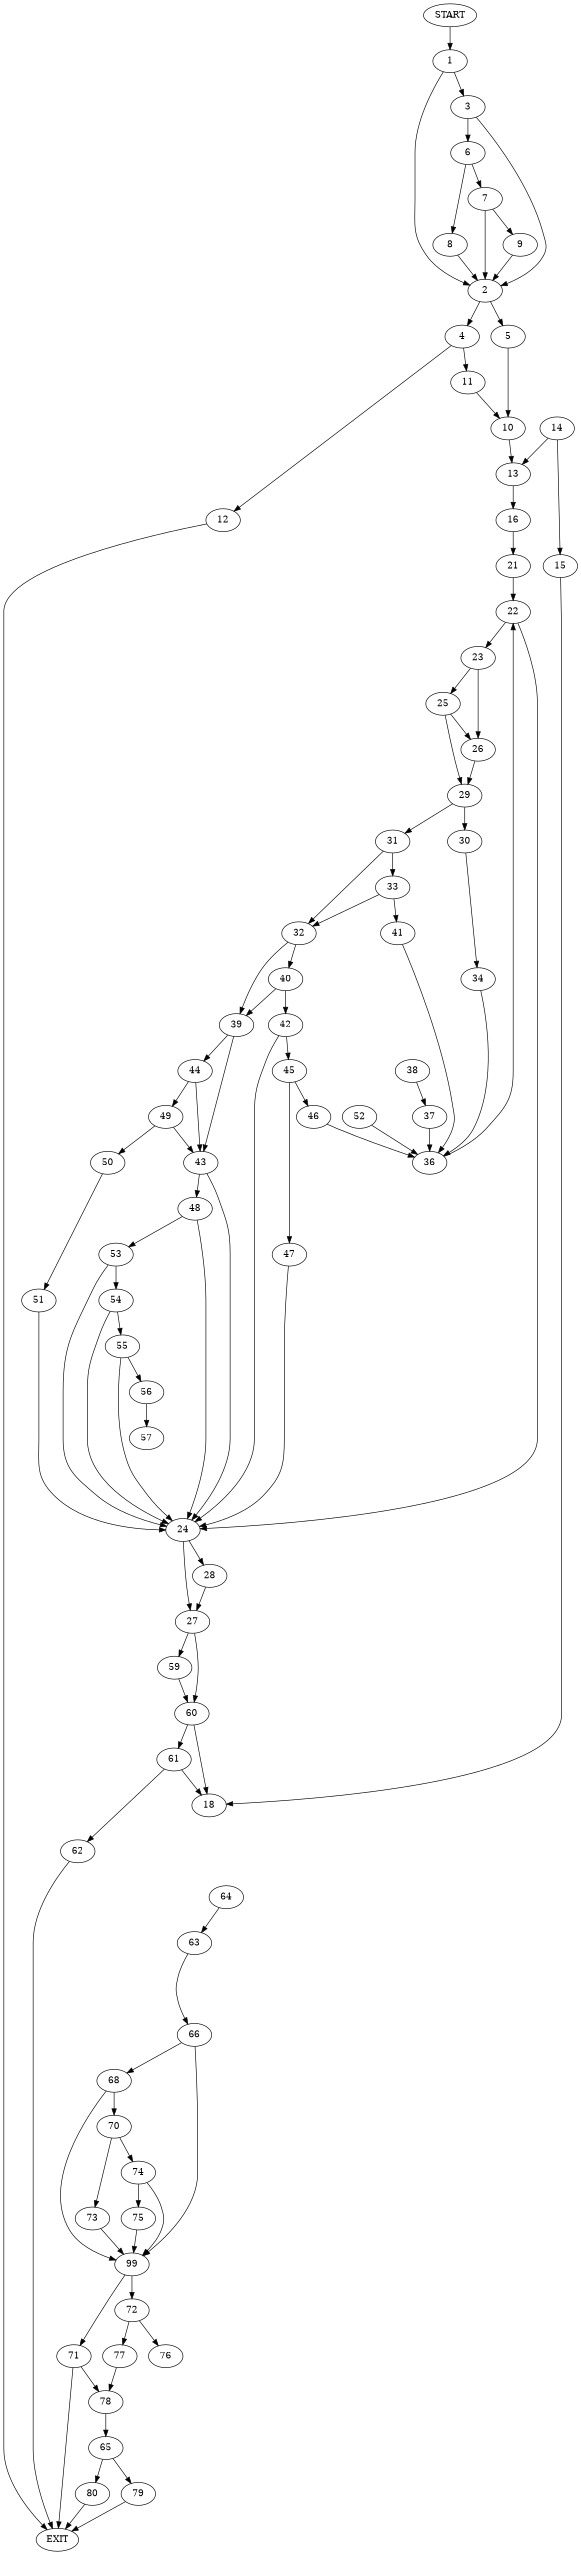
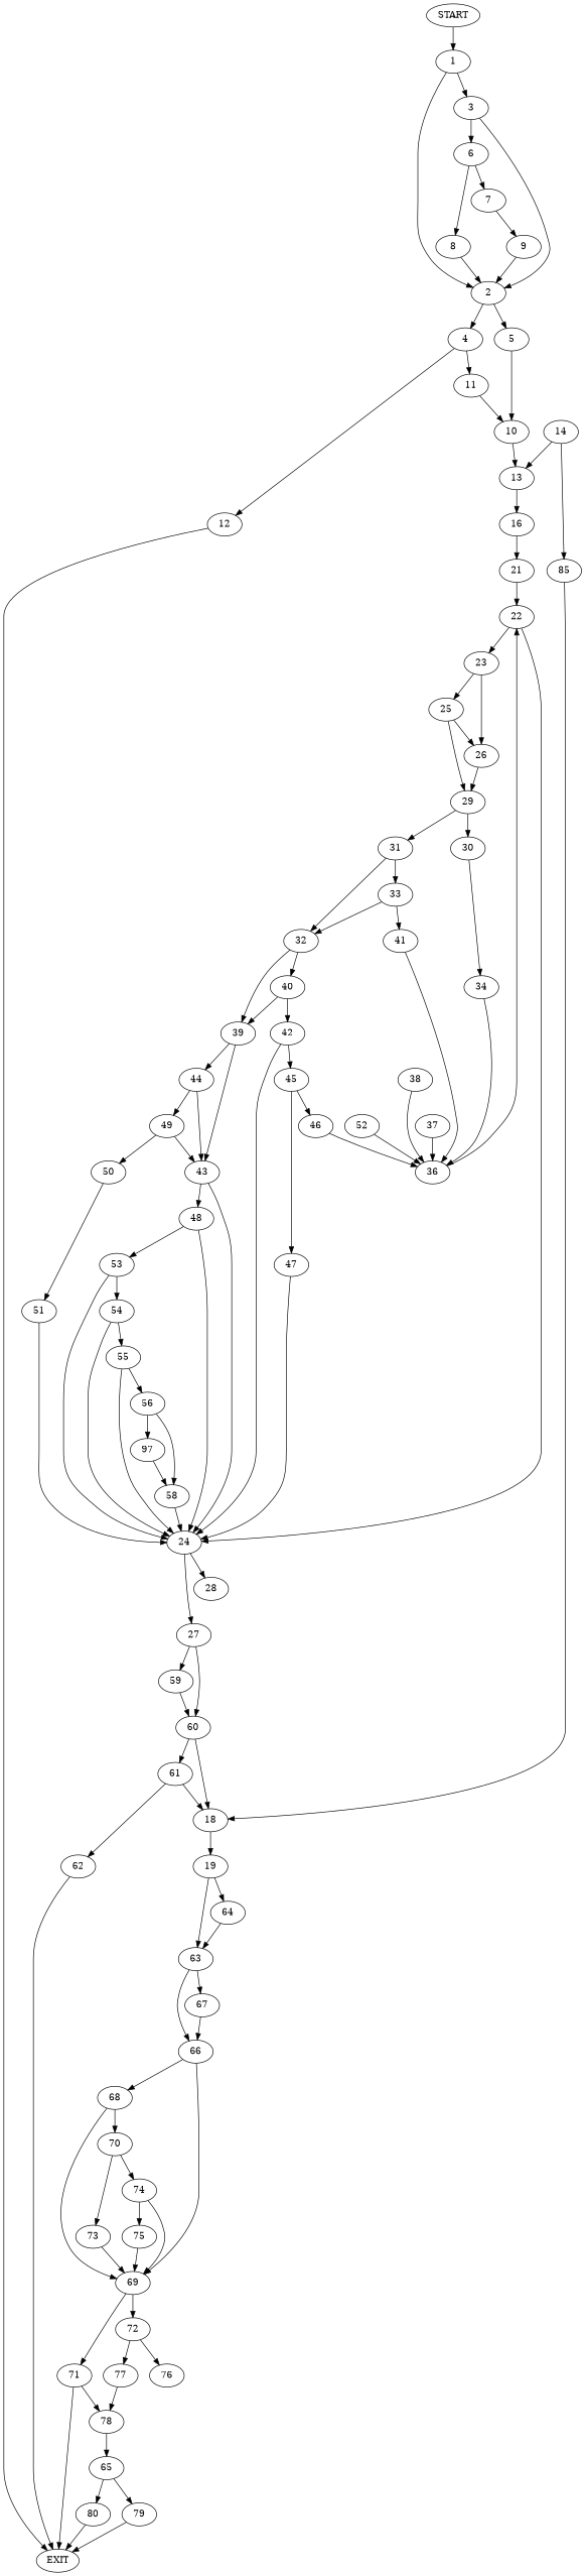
  digraph {
    n1 [label=START]
    1
    2
    3
    n5 [label=EXIT]
    4
    5
    6
    11
    12
    10
    7
    8
    13
    9
    16
    14
-   15
+   15 [label=85]
    21
    18
+   19
    22
    63
    64
    66
+   67
    65
    79
    80
    23
    24
    25
    26
    27
    28
    29
    59
    60
    30
    31
    61
    34
    32
    33
    36
    39
    40
    41
    43
    44
    42
    37
    38
    48
    49
    45
    46
    47
    53
    50
    54
    51
    52
    55
    56
-   57
+   57 [label=97]
+   58
    62
    68
-   69 [label=99]
+   69
    70
    71
    72
    73
    74
    78
    76
    77
    75
    n1 -> 1
    1 -> 2
    1 -> 3
    2 -> 4
    2 -> 5
    3 -> 2
    3 -> 6
    4 -> 11
    4 -> 12
    5 -> 10
    6 -> 7
    6 -> 8
    11 -> 10
    12 -> n5
    10 -> 13
-   7 -> 2
    7 -> 9
    8 -> 2
    13 -> 16
    9 -> 2
    16 -> 21
    14 -> 13
    14 -> 15
    15 -> 18
    21 -> 22
+   18 -> 19
+   19 -> 63
+   19 -> 64
    22 -> 23
    22 -> 24
    63 -> 66
+   63 -> 67
    64 -> 63
    66 -> 68
    66 -> 69
+   67 -> 66
    65 -> 79
    65 -> 80
    79 -> n5
    80 -> n5
    23 -> 25
    23 -> 26
    24 -> 27
    24 -> 28
    25 -> 26
    25 -> 29
    26 -> 29
    27 -> 59
    27 -> 60
-   28 -> 27
    29 -> 30
    29 -> 31
    59 -> 60
    60 -> 18
    60 -> 61
    30 -> 34
    31 -> 32
    31 -> 33
    61 -> 18
    61 -> 62
    34 -> 36
    32 -> 39
    32 -> 40
    33 -> 32
    33 -> 41
    36 -> 22
    39 -> 43
    39 -> 44
    40 -> 39
    40 -> 42
    41 -> 36
    43 -> 24
    43 -> 48
    44 -> 43
    44 -> 49
    42 -> 24
    42 -> 45
    37 -> 36
-   38 -> 37
+   38 -> 36
    48 -> 24
    48 -> 53
    49 -> 43
    49 -> 50
    45 -> 46
    45 -> 47
    46 -> 36
    47 -> 24
    53 -> 24
    53 -> 54
    50 -> 51
    54 -> 24
    54 -> 55
    51 -> 24
    52 -> 36
    55 -> 24
    55 -> 56
    56 -> 57
+   56 -> 58
+   57 -> 58
+   58 -> 24
    62 -> n5
    68 -> 69
    68 -> 70
    69 -> 71
    69 -> 72
    70 -> 73
    70 -> 74
    71 -> n5
    71 -> 78
    72 -> 76
    72 -> 77
    73 -> 69
    74 -> 69
    74 -> 75
    78 -> 65
    77 -> 78
    75 -> 69
  }
